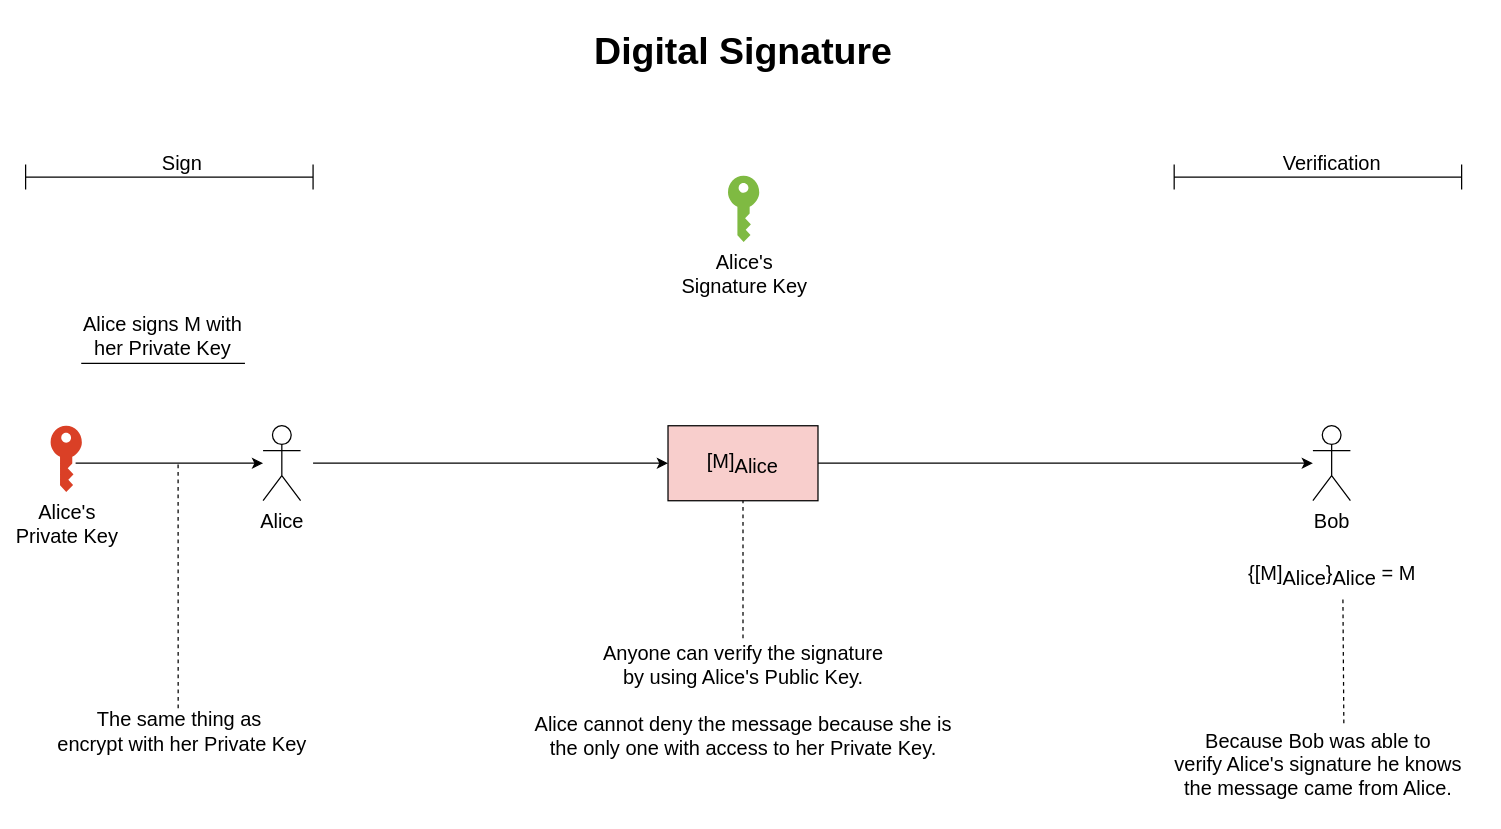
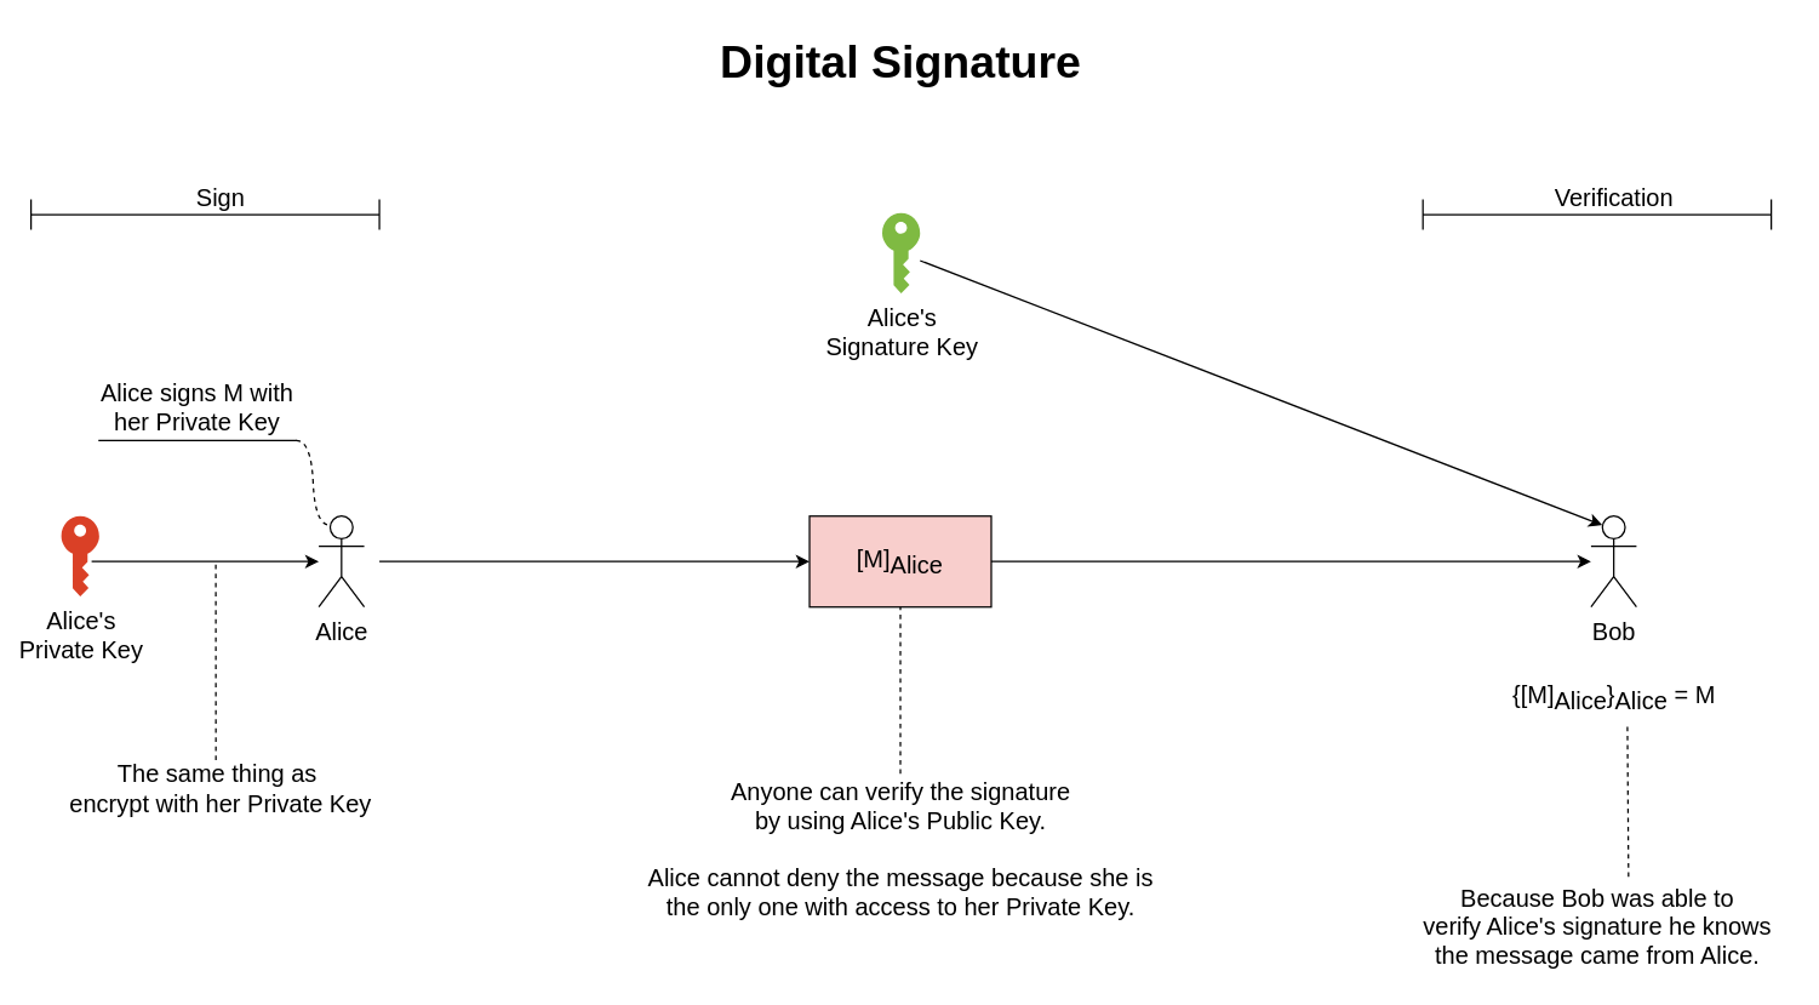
  <mxCell id="0" />
  <mxCell id="1" parent="0" />
  <mxCell id="2" value="Digital Signature" style="text;html=1;align=center;verticalAlign=middle;resizable=0;points=[];autosize=1;fontSize=30;fontStyle=1" parent="1" vertex="1"><mxGeometry x="469" y="20" width="250" height="40" as="geometry" /></mxCell>
  <mxCell id="3" value="Alice" style="shape=umlActor;verticalLabelPosition=bottom;labelBackgroundColor=#ffffff;verticalAlign=top;html=1;outlineConnect=0;fontSize=16;" vertex="1" parent="1"><mxGeometry x="210" y="340" width="30" height="60" as="geometry" /></mxCell>
  <mxCell id="4" value="Bob" style="shape=umlActor;verticalLabelPosition=bottom;labelBackgroundColor=#ffffff;verticalAlign=top;html=1;outlineConnect=0;fontSize=16;" vertex="1" parent="1"><mxGeometry x="1050" y="340" width="30" height="60" as="geometry" /></mxCell>
  <mxCell id="5" value="Alice's&lt;br style=&quot;font-size: 16px;&quot;&gt;Private Key" style="pointerEvents=1;shadow=0;dashed=0;html=1;strokeColor=none;labelPosition=center;verticalLabelPosition=bottom;verticalAlign=top;outlineConnect=0;align=center;shape=mxgraph.office.security.key_permissions;fillColor=#DA4026;fontSize=16;" vertex="1" parent="1"><mxGeometry x="40" y="340" width="25" height="53" as="geometry" /></mxCell>
  <mxCell id="6" value="Alice's&lt;br style=&quot;font-size: 16px;&quot;&gt;Signature Key" style="pointerEvents=1;shadow=0;dashed=0;html=1;strokeColor=none;labelPosition=center;verticalLabelPosition=bottom;verticalAlign=top;outlineConnect=0;align=center;shape=mxgraph.office.security.key_permissions;fillColor=#7FBA42;fontSize=16;" vertex="1" parent="1"><mxGeometry x="582" y="140" width="25" height="53" as="geometry" /></mxCell>
  <mxCell id="7" value="[M]&lt;sub style=&quot;font-size: 16px;&quot;&gt;Alice&lt;/sub&gt;" style="rounded=0;whiteSpace=wrap;html=1;fontSize=16;fillColor=#f8cecc;" vertex="1" parent="1"><mxGeometry x="534" y="340" width="120" height="60" as="geometry" /></mxCell>
  <mxCell id="8" value="" style="endArrow=classic;html=1;fontSize=16;" edge="1" parent="1"><mxGeometry width="50" height="50" relative="1" as="geometry"><mxPoint x="60" y="370" as="sourcePoint" /><mxPoint x="210" y="370" as="targetPoint" /></mxGeometry></mxCell>
  <mxCell id="9" value="" style="endArrow=classic;html=1;entryX=0;entryY=0.5;entryDx=0;entryDy=0;fontSize=16;" edge="1" parent="1" target="7"><mxGeometry width="50" height="50" relative="1" as="geometry"><mxPoint x="250" y="370" as="sourcePoint" /><mxPoint x="400" y="360" as="targetPoint" /></mxGeometry></mxCell>
+ <mxCell id="10" value="" style="endArrow=classic;html=1;entryX=0.25;entryY=0.1;entryDx=0;entryDy=0;entryPerimeter=0;fontSize=16;" edge="1" parent="1" source="6" target="4"><mxGeometry width="50" height="50" relative="1" as="geometry"><mxPoint x="20" y="500" as="sourcePoint" /><mxPoint x="70" y="450" as="targetPoint" /></mxGeometry></mxCell>
  <mxCell id="11" value="" style="endArrow=classic;html=1;exitX=1;exitY=0.5;exitDx=0;exitDy=0;fontSize=16;" edge="1" parent="1" source="7"><mxGeometry width="50" height="50" relative="1" as="geometry"><mxPoint x="654" y="369.5" as="sourcePoint" /><mxPoint x="1050" y="370" as="targetPoint" /></mxGeometry></mxCell>
  <mxCell id="12" value="{[M]&lt;sub style=&quot;font-size: 16px;&quot;&gt;Alice&lt;/sub&gt;}&lt;sub style=&quot;font-size: 16px;&quot;&gt;Alice&lt;/sub&gt; = M" style="text;html=1;align=center;verticalAlign=middle;resizable=0;points=[];autosize=1;fontSize=16;" vertex="1" parent="1"><mxGeometry x="990" y="445" width="150" height="30" as="geometry" /></mxCell>
  <mxCell id="13" value="Alice signs M with her Private Key" style="whiteSpace=wrap;html=1;shape=partialRectangle;top=0;left=0;bottom=1;right=0;points=[[0,1],[1,1]];strokeColor=#000000;fillColor=none;align=center;verticalAlign=bottom;routingCenterY=0.5;snapToPoint=1;container=1;recursiveResize=0;autosize=1;treeFolding=1;treeMoving=1;fontSize=16;" vertex="1" parent="1"><mxGeometry x="65" y="270" width="130" height="20" as="geometry" /></mxCell>
- <mxCell id="15" value="The same thing as&amp;nbsp;&lt;br&gt;encrypt with her Private Key" style="text;html=1;align=center;verticalAlign=middle;resizable=0;points=[];autosize=1;fontSize=16;" vertex="1" parent="1"><mxGeometry x="40" y="565" width="210" height="40" as="geometry" /></mxCell>
+ <mxCell id="14" value="" style="edgeStyle=entityRelationEdgeStyle;startArrow=none;endArrow=none;segment=10;curved=1;fontSize=16;exitX=1;exitY=1;exitDx=0;exitDy=0;entryX=0.25;entryY=0.1;entryDx=0;entryDy=0;entryPerimeter=0;dashed=1;" edge="1" target="3" parent="1" source="13"><mxGeometry relative="1" as="geometry"><mxPoint x="210" y="350" as="sourcePoint" /><mxPoint x="270" y="320" as="targetPoint" /></mxGeometry></mxCell>
+ <mxCell id="15" value="The same thing as&amp;nbsp;&lt;br&gt;encrypt with her Private Key" style="text;html=1;align=center;verticalAlign=middle;resizable=0;points=[];autosize=1;fontSize=16;" vertex="1" parent="1"><mxGeometry x="40" y="500" width="210" height="40" as="geometry" /></mxCell>
  <mxCell id="16" value="" style="endArrow=none;dashed=1;html=1;fontSize=16;exitX=0.486;exitY=0.025;exitDx=0;exitDy=0;exitPerimeter=0;" edge="1" parent="1" source="15"><mxGeometry width="50" height="50" relative="1" as="geometry"><mxPoint x="20" y="610" as="sourcePoint" /><mxPoint x="142" y="370" as="targetPoint" /></mxGeometry></mxCell>
  <mxCell id="17" value="Because Bob was able to&lt;br&gt;verify Alice's signature he knows &lt;br&gt;the message came from Alice." style="text;html=1;align=center;verticalAlign=middle;resizable=0;points=[];autosize=1;fontSize=16;" vertex="1" parent="1"><mxGeometry x="929" y="581" width="250" height="60" as="geometry" /></mxCell>
  <mxCell id="18" value="" style="endArrow=none;dashed=1;html=1;fontSize=16;exitX=0.583;exitY=-0.05;exitDx=0;exitDy=0;exitPerimeter=0;entryX=0.56;entryY=1.033;entryDx=0;entryDy=0;entryPerimeter=0;" edge="1" parent="1" source="17" target="12"><mxGeometry width="50" height="50" relative="1" as="geometry"><mxPoint x="1030" y="740" as="sourcePoint" /><mxPoint x="1080" y="690" as="targetPoint" /></mxGeometry></mxCell>
  <mxCell id="19" value="Anyone can verify the signature &lt;br&gt;by using Alice's Public Key.&lt;br&gt;&lt;br&gt;Alice cannot deny the message because she is &lt;br&gt;the only one with access to her Private Key." style="text;html=1;align=center;verticalAlign=middle;resizable=0;points=[];autosize=1;fontSize=16;" vertex="1" parent="1"><mxGeometry x="419" y="510" width="350" height="100" as="geometry" /></mxCell>
  <mxCell id="20" value="" style="endArrow=none;dashed=1;html=1;fontSize=16;entryX=0.5;entryY=1;entryDx=0;entryDy=0;" edge="1" parent="1" source="19" target="7"><mxGeometry width="50" height="50" relative="1" as="geometry"><mxPoint x="20" y="710" as="sourcePoint" /><mxPoint x="70" y="660" as="targetPoint" /></mxGeometry></mxCell>
  <mxCell id="21" value="" style="shape=crossbar;whiteSpace=wrap;html=1;rounded=1;fontSize=16;" vertex="1" parent="1"><mxGeometry x="20" y="131" width="230" height="20" as="geometry" /></mxCell>
  <mxCell id="22" value="Sign" style="text;html=1;align=center;verticalAlign=middle;resizable=0;points=[];autosize=1;fontSize=16;" vertex="1" parent="1"><mxGeometry x="120" y="120" width="50" height="20" as="geometry" /></mxCell>
  <mxCell id="23" value="" style="shape=crossbar;whiteSpace=wrap;html=1;rounded=1;fontSize=16;" vertex="1" parent="1"><mxGeometry x="939" y="131" width="230" height="20" as="geometry" /></mxCell>
  <mxCell id="24" value="Verification" style="text;html=1;align=center;verticalAlign=middle;resizable=0;points=[];autosize=1;fontSize=16;" vertex="1" parent="1"><mxGeometry x="1020" y="120" width="90" height="20" as="geometry" /></mxCell>
